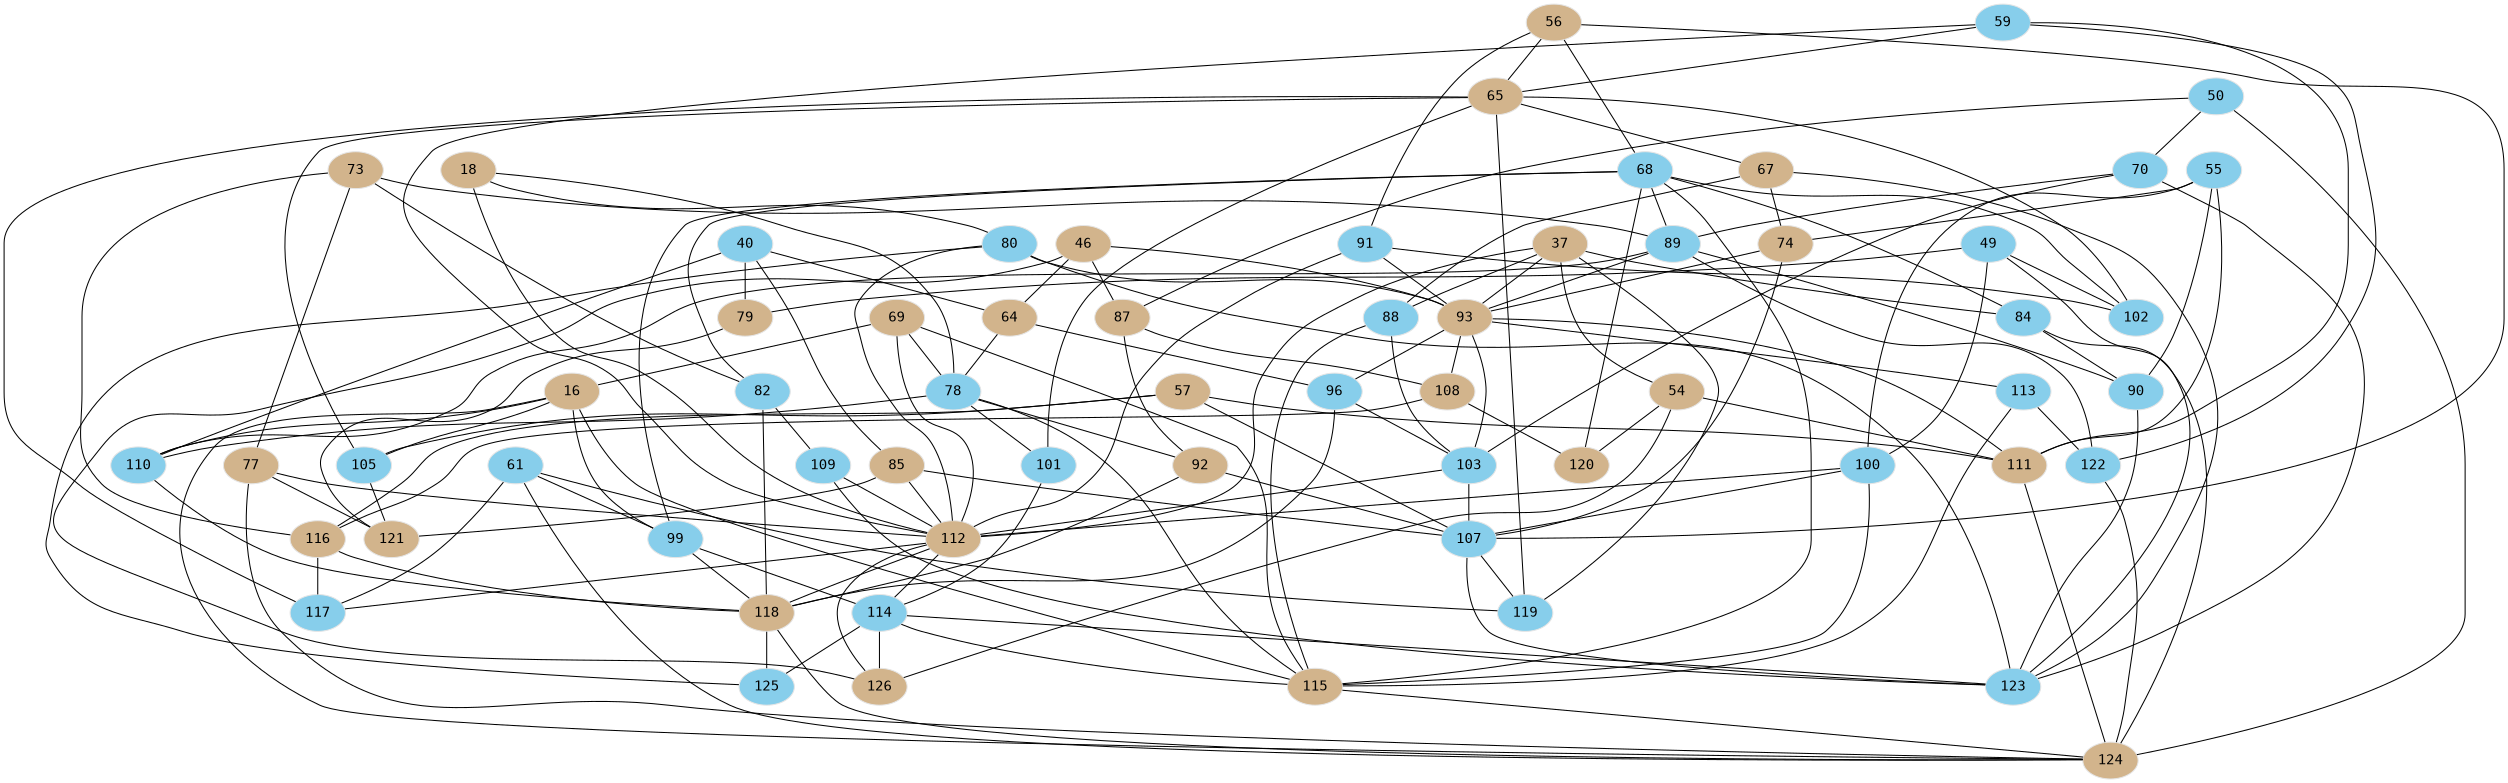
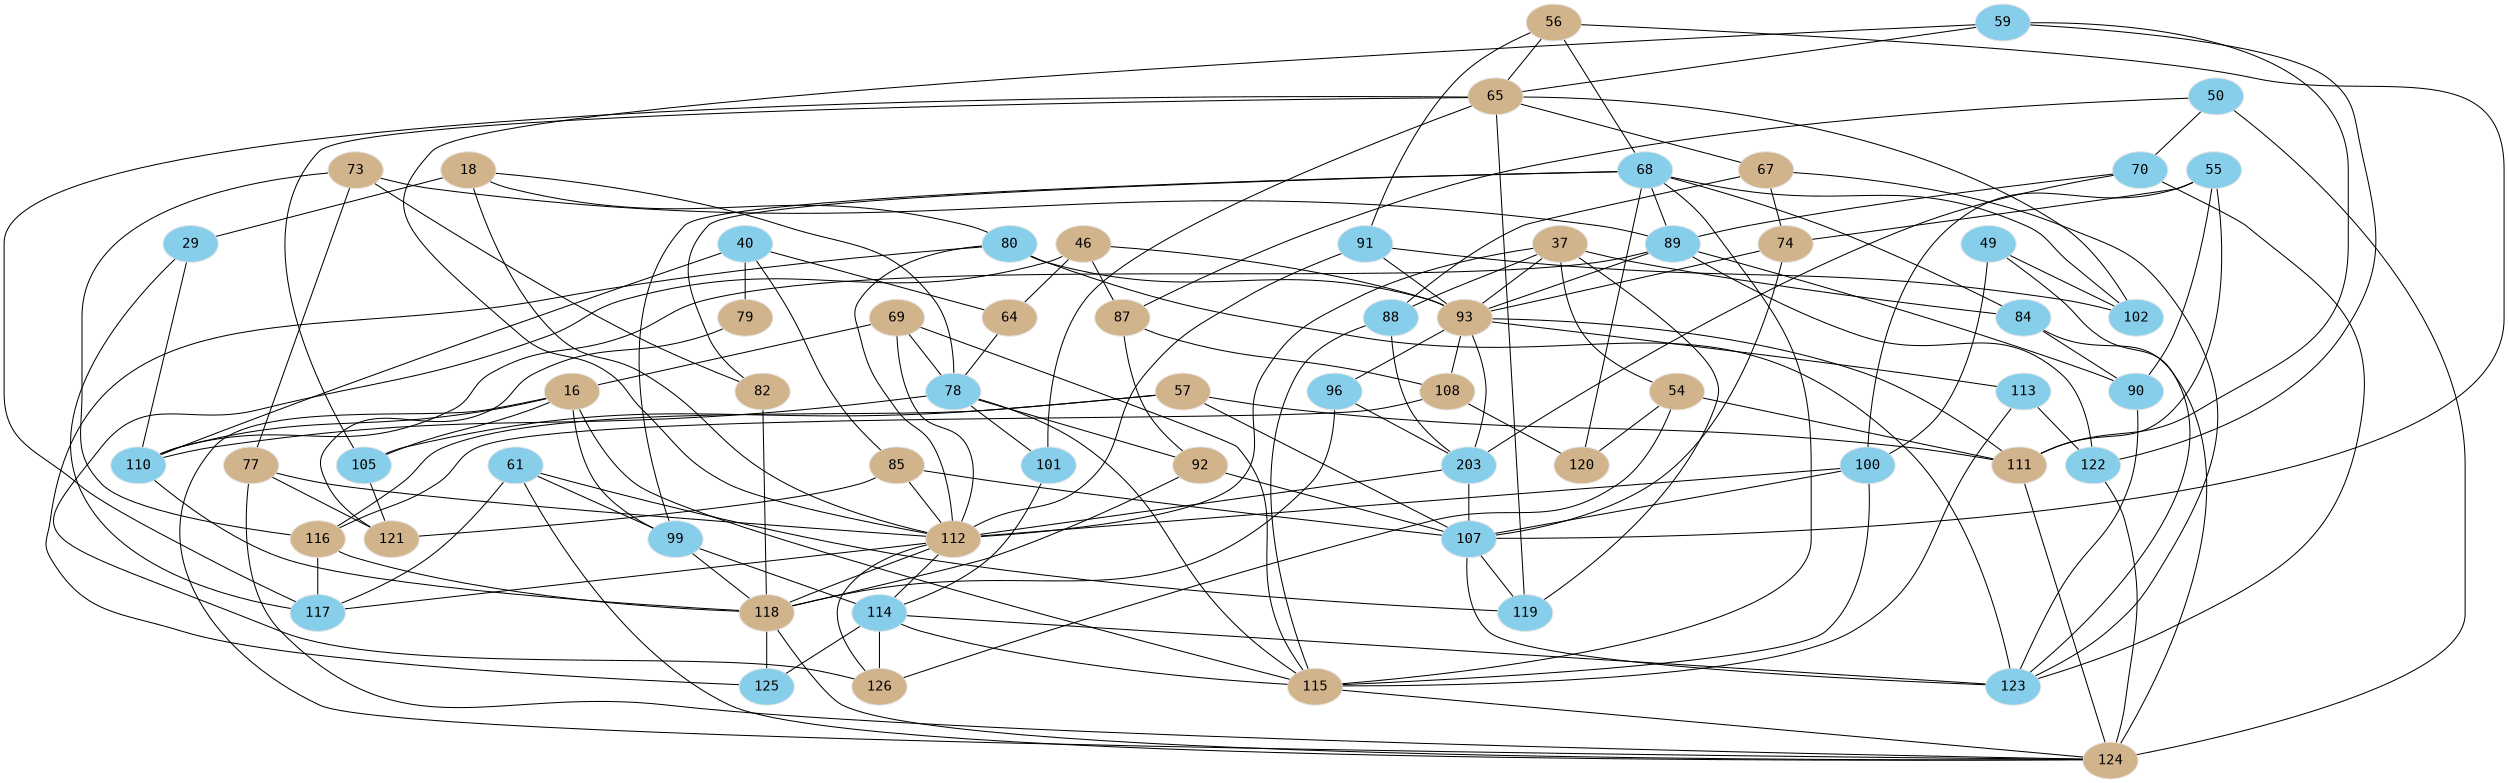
  graph {
    fontname="DejaVu Sans Mono"
    node [color=gray90 fillcolor=skyblue fontname="DejaVu Sans Mono" style=filled]
    edge [fontname="DejaVu Sans Mono"]
    18 [fillcolor=tan super="+11"]
+   29
    78 [super="+42"]
    80 [super="+2"]
    112 [fillcolor=tan super="+13+63+31+52+98"]
    110 [super="+106"]
    117 [super="+66"]
    101
    115 [fillcolor=tan super="+36+75+71"]
    92 [fillcolor=tan]
    93 [fillcolor=tan super="+28+45+26"]
    123 [super="+16+43"]
    125 [super="+58"]
    126 [fillcolor=tan]
    118 [fillcolor=tan super="+32+76+104"]
    114 [super="+44+94"]
    37 [fillcolor=tan super="+24"]
    54 [fillcolor=tan]
    84
    88 [super="+30"]
    119
    111 [fillcolor=tan super="+83"]
    120 [fillcolor=tan]
    124 [fillcolor=tan super="+62+51"]
    90
-   103 [super="+97"]
+   103 [super="+97" label=203]
    96 [super="+95"]
    108 [fillcolor=tan]
    113
    40 [super="+12"]
    64 [fillcolor=tan]
    79 [fillcolor=tan]
    85 [fillcolor=tan]
    121 [fillcolor=tan]
    107 [super="+41+60"]
    46 [fillcolor=tan]
    87 [fillcolor=tan]
    49
    100 [super="+34"]
    102
    50 [super="+8"]
    70 [super="+14"]
    89 [super="+9+53"]
    55
    74 [fillcolor=tan]
    65 [fillcolor=tan super="+48"]
    105
    67 [fillcolor=tan]
    56 [fillcolor=tan]
    68 [super="+19"]
    91
    99 [super="+81"]
-   82 [super="+35"]
+   82 [fillcolor=tan super="+35"]
    57 [fillcolor=tan]
    116 [fillcolor=tan super="+22"]
    59
    122
    61
-   109
    69 [fillcolor=tan]
    n61 [fillcolor=tan label=16 super="+72"]
    73 [fillcolor=tan]
    77 [fillcolor=tan]
+   18 -- 29 [weight=2]
    18 -- 78 [weight=2]
    18 -- 80
    18 -- 112
+   29 -- 110
+   29 -- 117
    78 -- 110
    78 -- 101
    78 -- 115
    78 -- 92
    80 -- 112
    80 -- 93
    80 -- 123
    80 -- 125 [weight=2]
    112 -- 117
    112 -- 126
    112 -- 118
    112 -- 114
    110 -- 118
    101 -- 114
    115 -- 124
    92 -- 118
    92 -- 107
    93 -- 111 [weight=2]
    93 -- 103 [weight=2]
    93 -- 96 [weight=3]
    93 -- 108
    93 -- 113 [weight=2]
    118 -- 125
    118 -- 124
    114 -- 115 [weight=2]
    114 -- 123
    114 -- 125 [weight=3]
    114 -- 126
    37 -- 112 [weight=2]
    37 -- 93
    37 -- 54
    37 -- 84
    37 -- 88 [weight=2]
    37 -- 119
    54 -- 126
    54 -- 111
    54 -- 120
    84 -- 124
    84 -- 90
    88 -- 115
    88 -- 103 [weight=2]
    111 -- 124 [weight=2]
    90 -- 123
    103 -- 112 [weight=2]
    103 -- 107 [weight=2]
    96 -- 118
    96 -- 103
    108 -- 120
    108 -- 116
    113 -- 115
    113 -- 122
    40 -- 110 [weight=2]
    40 -- 64
    40 -- 79 [weight=2]
    40 -- 85
    64 -- 78
-   64 -- 96
    79 -- 121
    85 -- 112
    85 -- 121
    85 -- 107
    107 -- 123
    107 -- 119
    46 -- 93
    46 -- 126
    46 -- 64
    46 -- 87
    87 -- 92
    87 -- 108
    49 -- 123
-   49 -- 79
    49 -- 100
    49 -- 102
    100 -- 112 [weight=2]
    100 -- 115
    100 -- 107
    50 -- 124 [weight=3]
    50 -- 87
    50 -- 70 [weight=2]
    70 -- 123
    70 -- 103
    70 -- 89 [weight=2]
    89 -- 110
    89 -- 93
    89 -- 90
    89 -- 122
    55 -- 111
    55 -- 90
    55 -- 100
    55 -- 74
    74 -- 93
    74 -- 107
    65 -- 117
    65 -- 101
    65 -- 119
    65 -- 102
    65 -- 105
    65 -- 67
    105 -- 121
    67 -- 123
    67 -- 88
    67 -- 74
    56 -- 107
    56 -- 65
    56 -- 68
    56 -- 91
    68 -- 115
    68 -- 84
    68 -- 120
    68 -- 102
    68 -- 89
    68 -- 99
    68 -- 82
    91 -- 112
    91 -- 93
    91 -- 102
    99 -- 118
    99 -- 114
    82 -- 118 [weight=2]
-   82 -- 109 [weight=2]
    57 -- 111
    57 -- 107
    57 -- 105
    57 -- 116
    116 -- 117 [weight=2]
    116 -- 118
    59 -- 112
    59 -- 111
    59 -- 65
    59 -- 122
    122 -- 124
    61 -- 117
    61 -- 119
    61 -- 124
    61 -- 99
-   109 -- 112
-   109 -- 123
    69 -- 78
    69 -- 112
    69 -- 115
    69 -- n61
    n61 -- 110 [weight=2]
    n61 -- 115
    n61 -- 124
    n61 -- 105
    n61 -- 99 [weight=2]
    73 -- 89
    73 -- 82
    73 -- 116
    73 -- 77
    77 -- 112
    77 -- 124
    77 -- 121
  }
